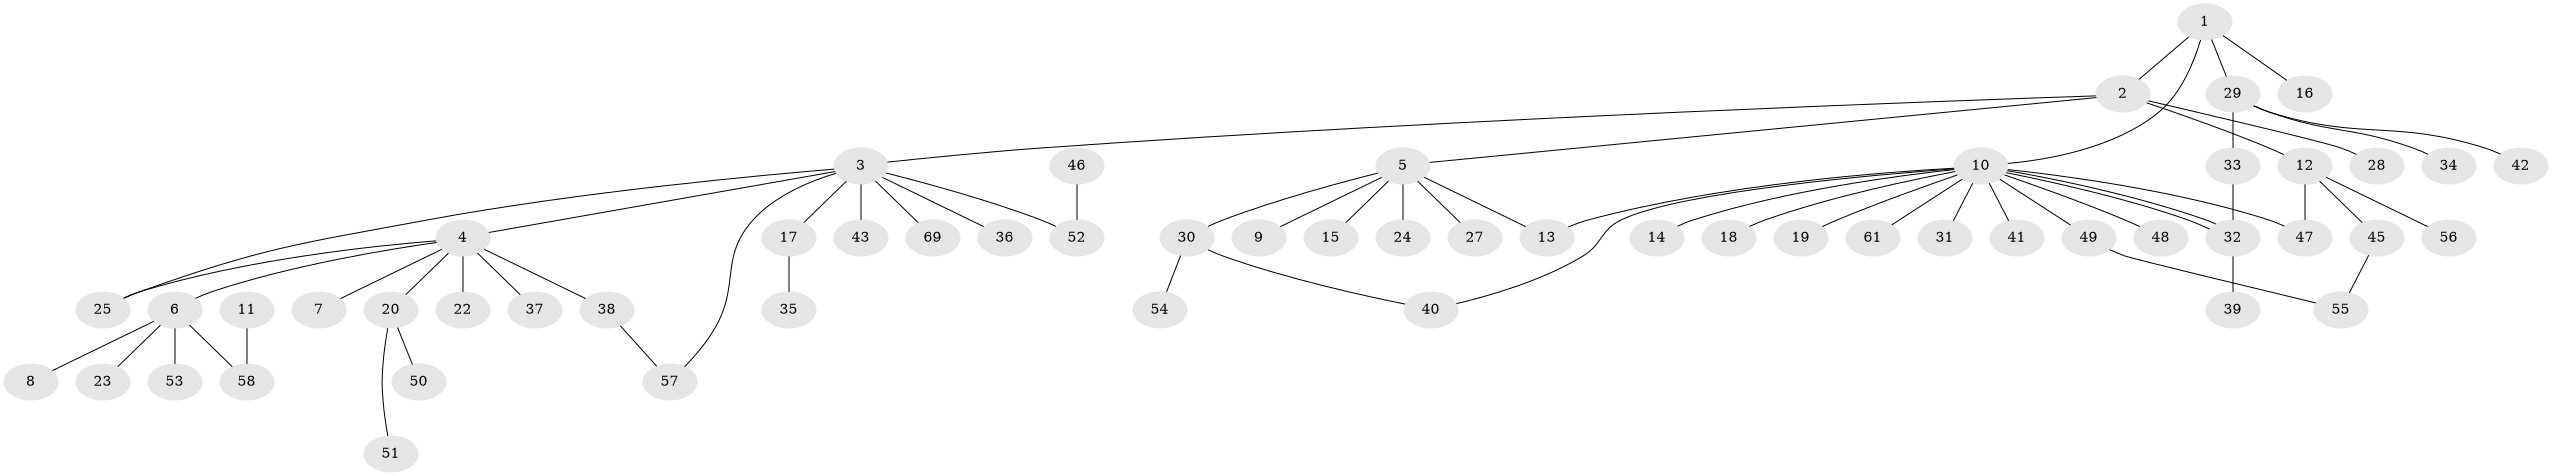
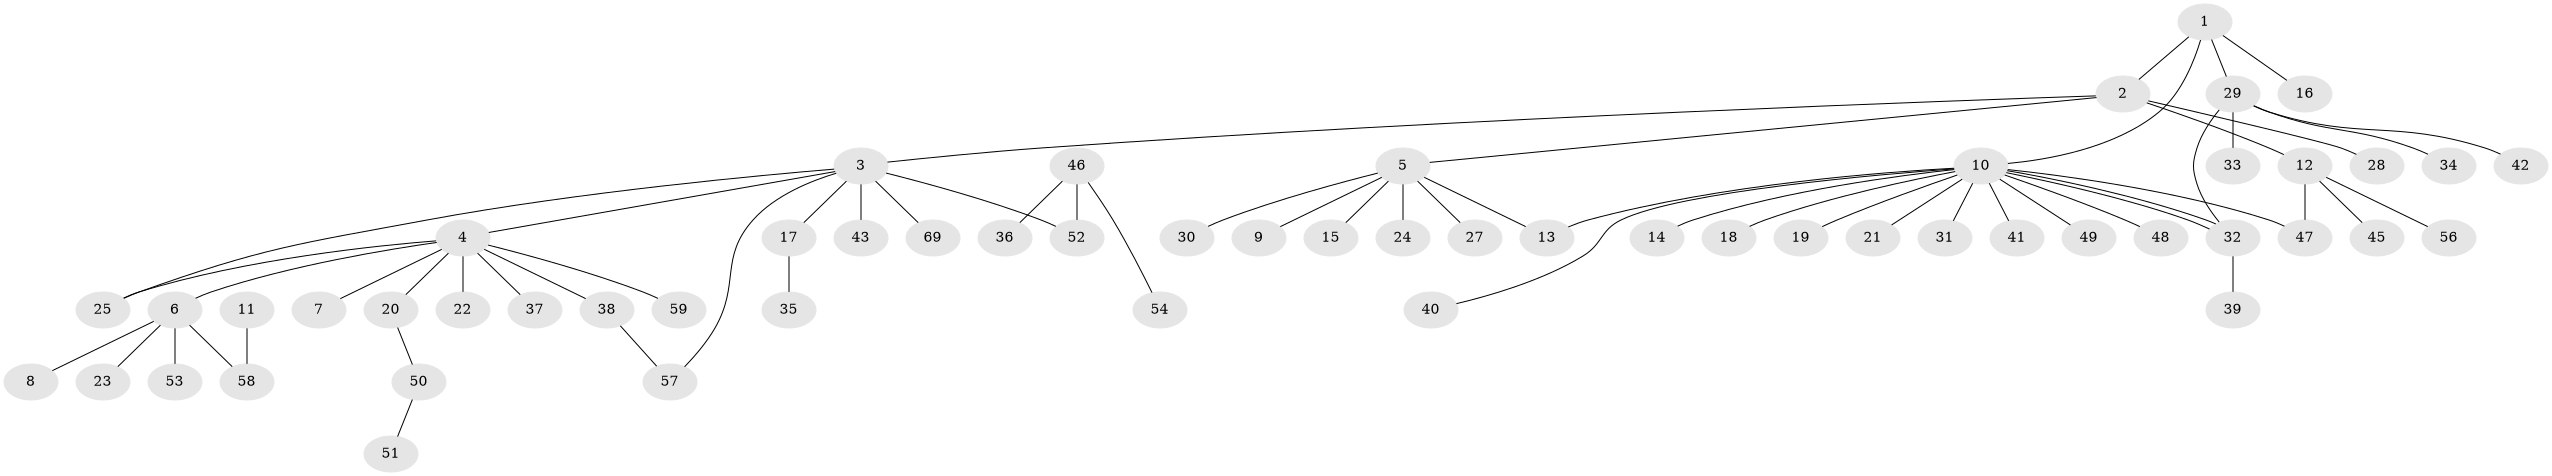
  graph {
    node [color=gray90 style=filled]
    1
    2
    10
    16
    29
    3
    5
    12
    28
    13
    14
    18
    19
-   21 [label=61]
+   21
    31
    32
    40
    41
    47
    48
    49
    33
    34
    42
    4
    17
    25
    36
    43
    52
    57
    n32 [label=69]
    9
    15
    24
    27
    30
    45
    56
    6
    7
    20
    22
    37
    38
+   59
    35
    8
    23
    53
    58
    50
    54
    11
    39
    46
-   55
    51
    1 -- 2
    1 -- 10
    1 -- 16
    1 -- 29
    2 -- 3
    2 -- 5
    2 -- 12
    2 -- 28
    10 -- 13
    10 -- 14
    10 -- 18
    10 -- 19
    10 -- 21
    10 -- 31
    10 -- 32
    10 -- 32
    10 -- 40
    10 -- 41
    10 -- 47
    10 -- 48
    10 -- 49
-   33 -- 32
+   29 -- 32
    29 -- 33
    29 -- 34
    29 -- 42
    3 -- 4
    3 -- 17
    3 -- 25
-   3 -- 36
+   46 -- 36
    3 -- 43
    3 -- 52
    3 -- 57
    3 -- n32
    5 -- 13
    5 -- 9
    5 -- 15
    5 -- 24
    5 -- 27
    5 -- 30
    12 -- 47
    12 -- 45
    12 -- 56
    32 -- 39
-   49 -- 55
    4 -- 25
    4 -- 6
    4 -- 7
    4 -- 20
    4 -- 22
    4 -- 37
    4 -- 38
+   4 -- 59
    17 -- 35
-   30 -- 40
-   30 -- 54
-   45 -- 55
+   46 -- 54
    6 -- 8
    6 -- 23
    6 -- 53
    6 -- 58
    20 -- 50
    38 -- 57
-   20 -- 51
+   50 -- 51
    11 -- 58
    46 -- 52
  }
